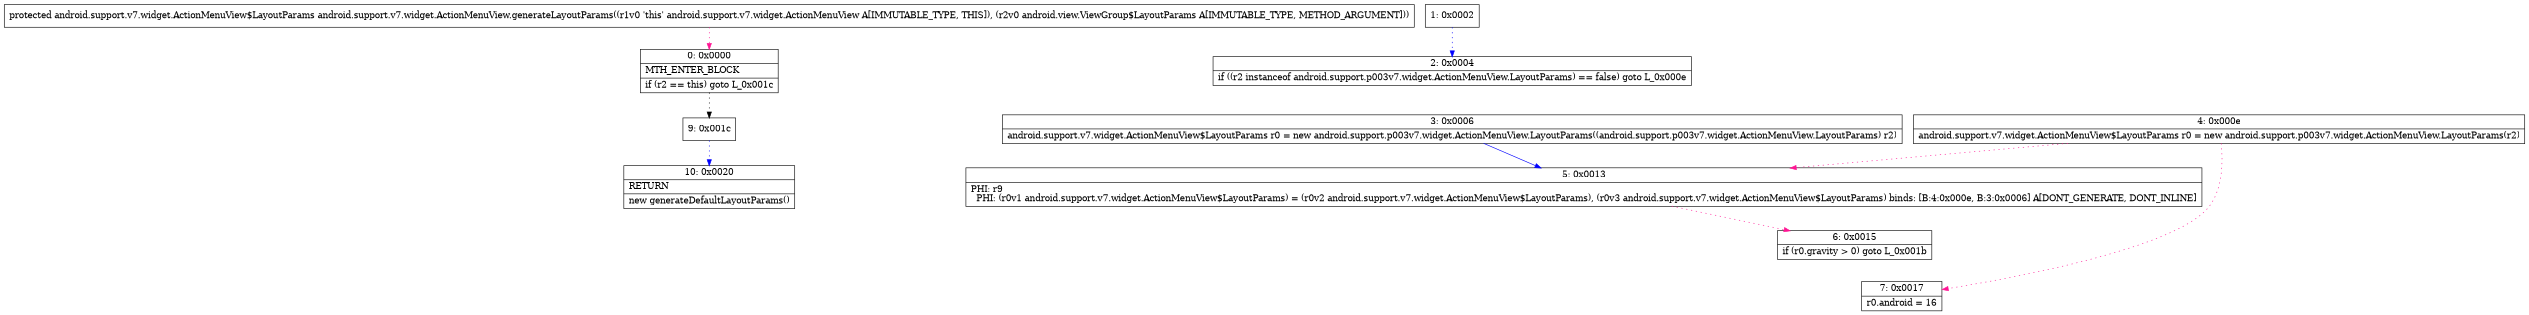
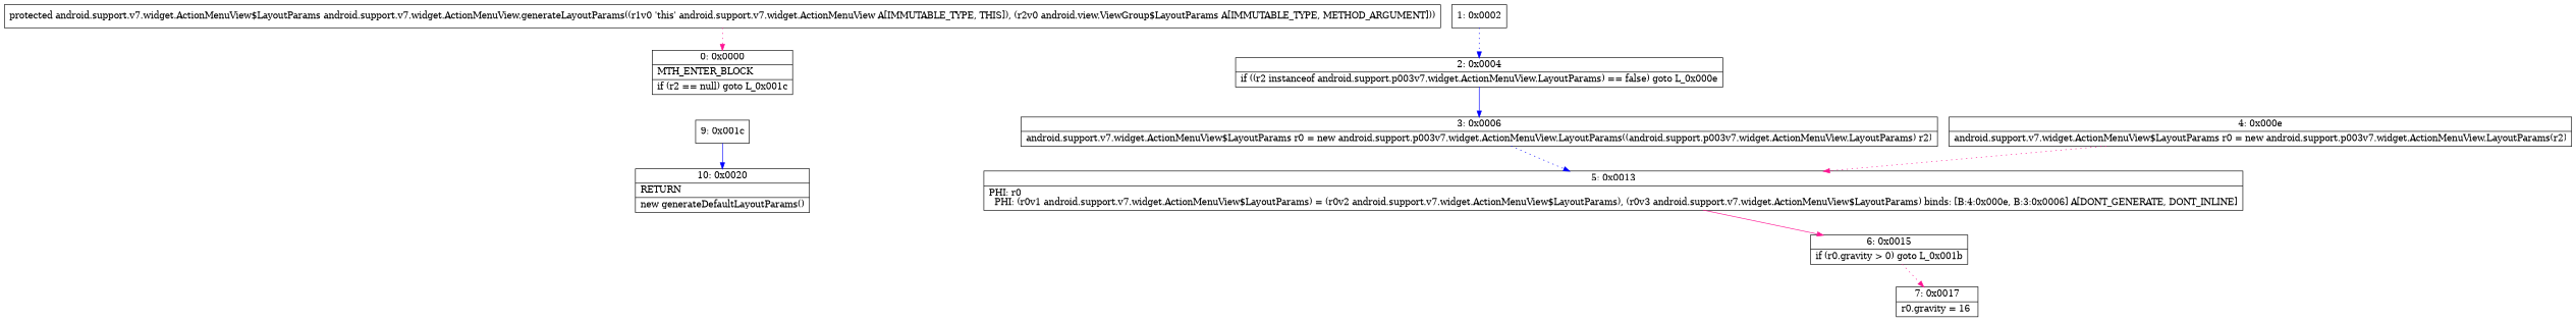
  digraph {
    node [shape=record]
    edge [color=blue style=dotted]
-   n1 [label="{0\:\ 0x0000|MTH_ENTER_BLOCK\l|if (r2 == this) goto L_0x001c\l}"]
+   n1 [label="{0\:\ 0x0000|MTH_ENTER_BLOCK\l|if (r2 == null) goto L_0x001c\l}"]
    n2 [label="{9\:\ 0x001c}"]
    n3 [label="{1\:\ 0x0002}"]
    n4 [label="{2\:\ 0x0004|if ((r2 instanceof android.support.p003v7.widget.ActionMenuView.LayoutParams) == false) goto L_0x000e\l}"]
    n5 [label="{10\:\ 0x0020|RETURN\l|new generateDefaultLayoutParams()\l}"]
    n6 [label="{3\:\ 0x0006|android.support.v7.widget.ActionMenuView$LayoutParams r0 = new android.support.p003v7.widget.ActionMenuView.LayoutParams((android.support.p003v7.widget.ActionMenuView.LayoutParams) r2)\l}"]
-   n7 [label="{5\:\ 0x0013|PHI: r9 \l  PHI: (r0v1 android.support.v7.widget.ActionMenuView$LayoutParams) = (r0v2 android.support.v7.widget.ActionMenuView$LayoutParams), (r0v3 android.support.v7.widget.ActionMenuView$LayoutParams) binds: [B:4:0x000e, B:3:0x0006] A[DONT_GENERATE, DONT_INLINE]\l}"]
+   n7 [label="{5\:\ 0x0013|PHI: r0 \l  PHI: (r0v1 android.support.v7.widget.ActionMenuView$LayoutParams) = (r0v2 android.support.v7.widget.ActionMenuView$LayoutParams), (r0v3 android.support.v7.widget.ActionMenuView$LayoutParams) binds: [B:4:0x000e, B:3:0x0006] A[DONT_GENERATE, DONT_INLINE]\l}"]
    n8 [label="{4\:\ 0x000e|android.support.v7.widget.ActionMenuView$LayoutParams r0 = new android.support.p003v7.widget.ActionMenuView.LayoutParams(r2)\l}"]
    n9 [label="{6\:\ 0x0015|if (r0.gravity \> 0) goto L_0x001b\l}"]
-   n10 [label="{7\:\ 0x0017|r0.android = 16\l}"]
+   n10 [label="{7\:\ 0x0017|r0.gravity = 16\l}"]
    n11 [label="{protected android.support.v7.widget.ActionMenuView$LayoutParams android.support.v7.widget.ActionMenuView.generateLayoutParams((r1v0 'this' android.support.v7.widget.ActionMenuView A[IMMUTABLE_TYPE, THIS]), (r2v0 android.view.ViewGroup$LayoutParams A[IMMUTABLE_TYPE, METHOD_ARGUMENT])) }"]
-   n1 -> n2 [color=black]
-   n2 -> n5
+   n2 -> n5 [style=solid]
    n3 -> n4
-   n6 -> n7 [style=solid]
-   n7 -> n9 [color=deeppink]
+   n4 -> n6 [style=solid]
+   n6 -> n7
+   n7 -> n9 [color=deeppink style=solid]
    n8 -> n7 [color=deeppink]
-   n8 -> n10 [color=deeppink]
+   n9 -> n10 [color=deeppink]
    n11 -> n1 [color=deeppink]
  }
